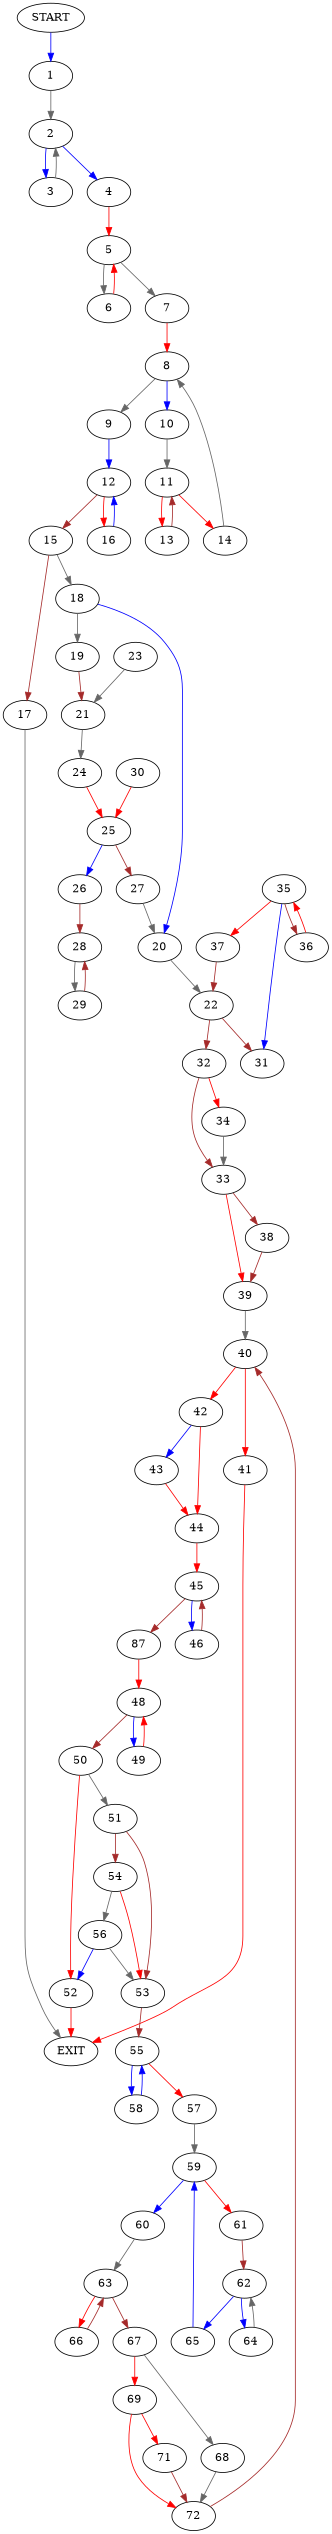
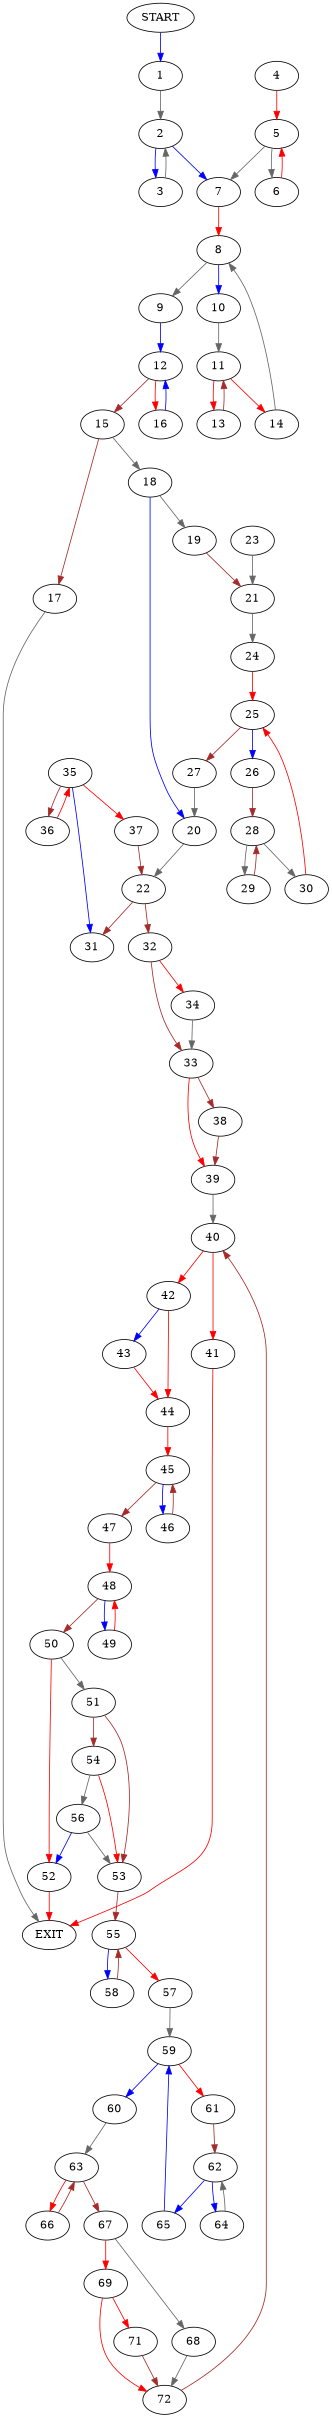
  digraph {
    edge [color=red]
    n1 [label=START]
    1
    2
    n4 [label=EXIT]
    3
    4
    5
    6
    7
    8
    9
    10
    12
    11
    15
    16
    13
    14
    17
    18
    19
    20
    21
    22
    24
    31
    32
    23
    25
    33
    34
    26
    27
    28
    29
    30
    35
    36
    37
    38
    39
    40
    41
    42
    43
    44
    45
    46
-   47 [label=87]
+   47
    48
    49
    50
    51
    52
    53
    54
    55
    56
    57
    58
    59
    60
    61
    63
    62
    66
    67
    64
    65
    68
    69
    n72 [label=72]
    71
    n1 -> 1 [color=blue]
    1 -> 2 [color=gray40]
    2 -> 3 [color=blue]
-   2 -> 4 [color=blue]
+   2 -> 7 [color=blue]
    3 -> 2 [color=gray40]
    4 -> 5
    5 -> 6 [color=gray40]
    5 -> 7 [color=gray40]
    6 -> 5
    7 -> 8
    8 -> 9 [color=gray40]
    8 -> 10 [color=blue]
    9 -> 12 [color=blue]
    10 -> 11 [color=gray40]
    12 -> 15 [color=brown]
    12 -> 16
    11 -> 13
    11 -> 14
    15 -> 17 [color=brown]
    15 -> 18 [color=gray40]
    16 -> 12 [color=blue]
    13 -> 11 [color=brown]
    14 -> 8 [color=gray40]
    17 -> n4 [color=gray40]
    18 -> 19 [color=gray40]
    18 -> 20 [color=blue]
    19 -> 21 [color=brown]
    20 -> 22 [color=gray40]
    21 -> 24 [color=gray40]
    22 -> 31 [color=brown]
    22 -> 32 [color=brown]
    24 -> 25
    32 -> 33 [color=brown]
    32 -> 34
    23 -> 21 [color=gray40]
    25 -> 26 [color=blue]
    25 -> 27 [color=brown]
    33 -> 38 [color=brown]
    33 -> 39
    34 -> 33 [color=gray40]
    26 -> 28 [color=brown]
    27 -> 20 [color=gray40]
    28 -> 29 [color=gray40]
+   28 -> 30 [color=gray40]
    29 -> 28 [color=brown]
    30 -> 25
    35 -> 31 [color=blue]
    35 -> 36 [color=brown]
    35 -> 37
    36 -> 35
    37 -> 22 [color=brown]
    38 -> 39 [color=brown]
    39 -> 40 [color=gray40]
    40 -> 41
    40 -> 42
    41 -> n4
    42 -> 43 [color=blue]
    42 -> 44
    43 -> 44
    44 -> 45
    45 -> 46 [color=blue]
    45 -> 47 [color=brown]
    46 -> 45 [color=brown]
    47 -> 48
    48 -> 49 [color=blue]
    48 -> 50 [color=brown]
    49 -> 48
    50 -> 51 [color=gray40]
    50 -> 52
    51 -> 53 [color=brown]
    51 -> 54 [color=brown]
    52 -> n4
    53 -> 55 [color=brown]
    54 -> 53
    54 -> 56 [color=gray40]
    55 -> 57
    55 -> 58 [color=blue]
    56 -> 52 [color=blue]
    56 -> 53 [color=gray40]
    57 -> 59 [color=gray40]
-   58 -> 55 [color=blue]
+   58 -> 55 [color=brown]
    59 -> 60 [color=blue]
    59 -> 61
    60 -> 63 [color=gray40]
    61 -> 62 [color=brown]
    63 -> 66
    63 -> 67 [color=brown]
    62 -> 64 [color=blue]
    62 -> 65 [color=blue]
    66 -> 63 [color=brown]
    67 -> 68 [color=gray40]
    67 -> 69
    64 -> 62 [color=gray40]
    65 -> 59 [color=blue]
    68 -> n72 [color=gray40]
    69 -> n72
    69 -> 71
    n72 -> 40 [color=brown]
    71 -> n72 [color=brown]
  }
